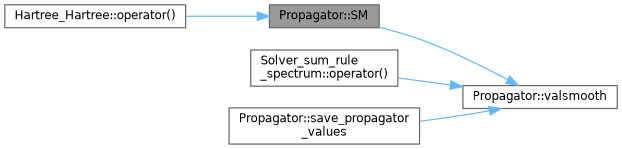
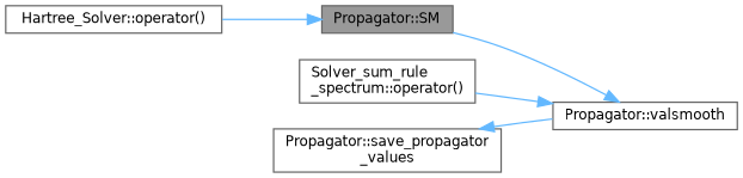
  digraph {
    rankdir=RL
    node [color=grey40 fillcolor=white fontname=Helvetica fontsize=10 shape=box style=filled]
    edge [color=steelblue1 dir=back fontname=Helvetica fontsize=10 labelfontname=Helvetica labelfontsize=10 style=solid]
    n1 [color=gray40 fillcolor=grey60 fontcolor=black height=0.2 label="Propagator::SM" width=0.4]
-   n2 [height=0.2 label="Hartree_Hartree::operator()" width=0.4]
+   n2 [height=0.2 label="Hartree_Solver::operator()" width=0.4]
    n3 [height=0.2 label="Propagator::valsmooth" width=0.4]
    n4 [height=0.2 label="Solver_sum_rule\l_spectrum::operator()" width=0.4]
    n5 [height=0.2 label="Propagator::save_propagator\l_values" width=0.4]
    n1 -> n2
    n3 -> n1
    n3 -> n4
-   n3 -> n5
+   n5 -> n3
  }
